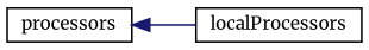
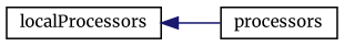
  digraph {
    rankdir=LR
    fontname=Merriweather
    node [color=black fillcolor=white fontname=Merriweather fontsize=10 shape=record style=filled]
    n1 [height=0.2 label=processors width=0.4]
    n2 [height=0.2 label=localProcessors width=0.4]
-   n1 -> n2 [color=midnightblue dir=back fontname=Merriweather fontsize=10 labelfontname=Helvetica labelfontsize=10 style=solid]
+   n2 -> n1 [color=midnightblue dir=back fontname=Merriweather fontsize=10 labelfontname=Helvetica labelfontsize=10 style=solid]
  }
